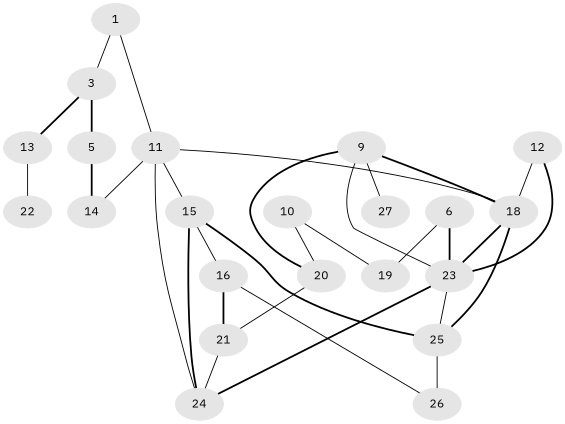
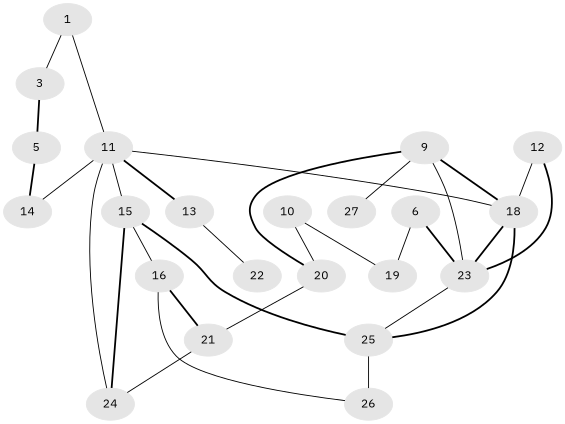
  graph {
    fontname="IBM Plex Sans"
    node [color=gray90 fontname="IBM Plex Sans" style=filled]
    edge [fontname="IBM Plex Sans" style=solid weight=1.0]
    1
    3
    11
    5
    13
    14
    18
    15
    24
    22
    6
    19
    23
    25
    9
    20
    27
    21
    10
    16
    12
    26
    1 -- 3
    1 -- 11
    3 -- 5 [style=bold]
-   3 -- 13 [style=bold]
+   11 -- 13 [style=bold]
    11 -- 14 [weight=2.0]
    11 -- 18 [weight=2.0]
    11 -- 15
    11 -- 24
    5 -- 14 [style=bold]
    13 -- 22
    18 -- 23 [style=bold]
    18 -- 25 [style=bold]
    15 -- 24 [style=bold]
    15 -- 25 [style=bold]
    15 -- 16
    6 -- 19
    6 -- 23 [style=bold]
-   23 -- 24 [style=bold]
    23 -- 25
    25 -- 26 [weight=2.0]
    9 -- 18 [style=bold]
    9 -- 23
    9 -- 20 [style=bold]
    9 -- 27
    20 -- 21
    21 -- 24
    10 -- 19
    10 -- 20
    16 -- 21 [style=bold]
    16 -- 26
    12 -- 18
    12 -- 23 [style=bold]
  }
